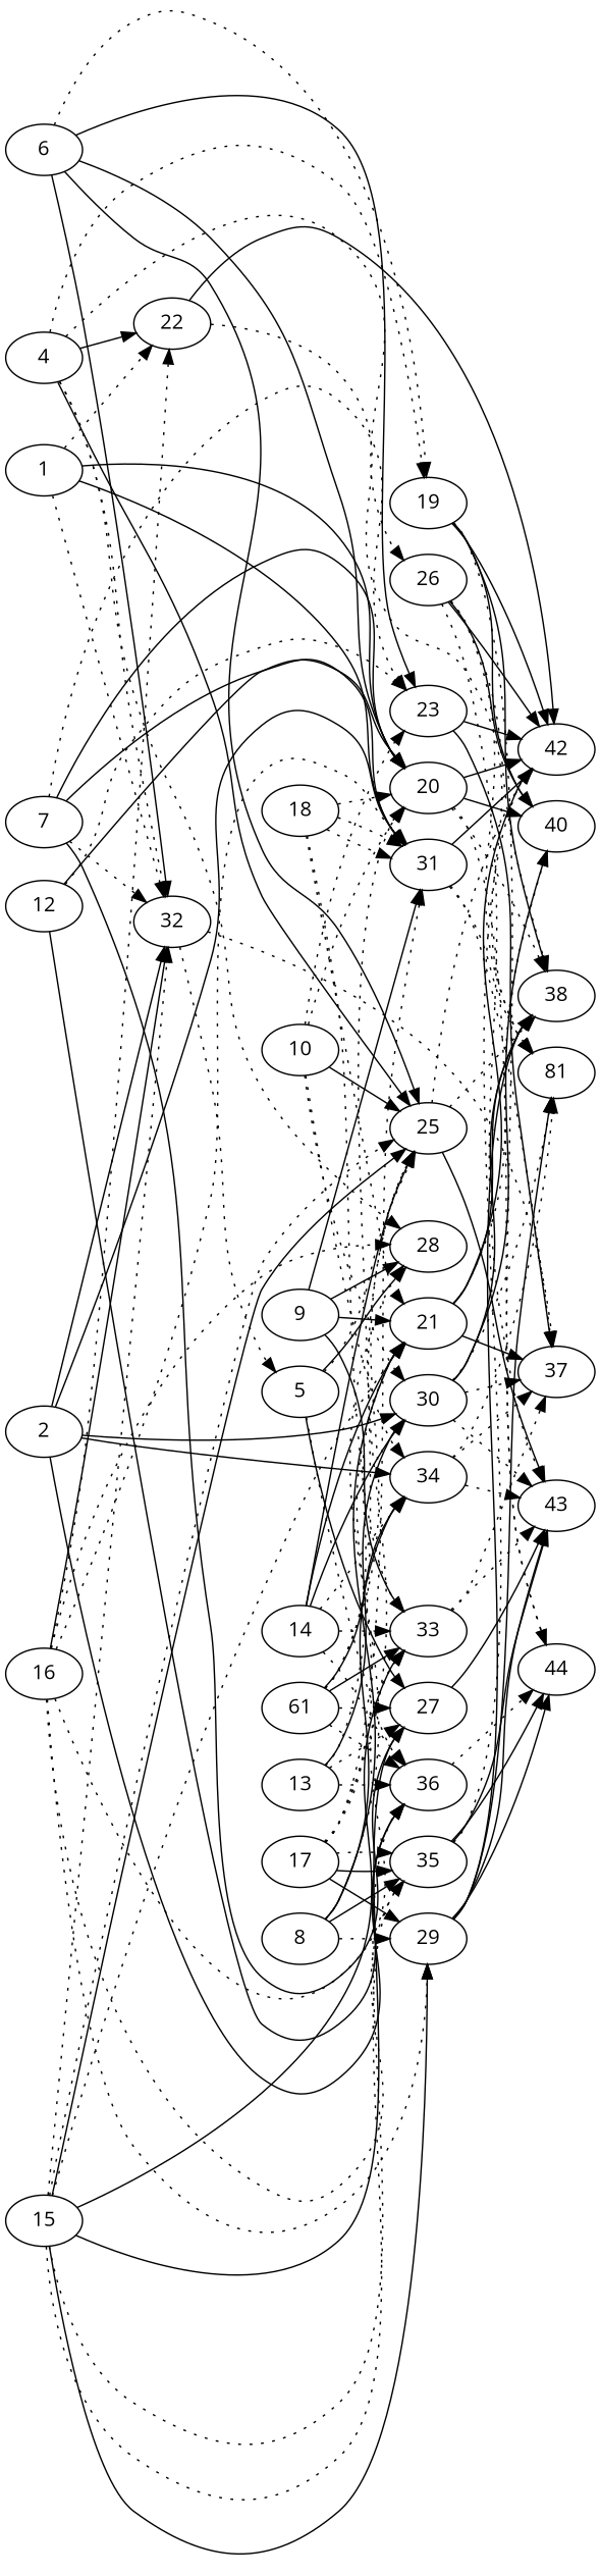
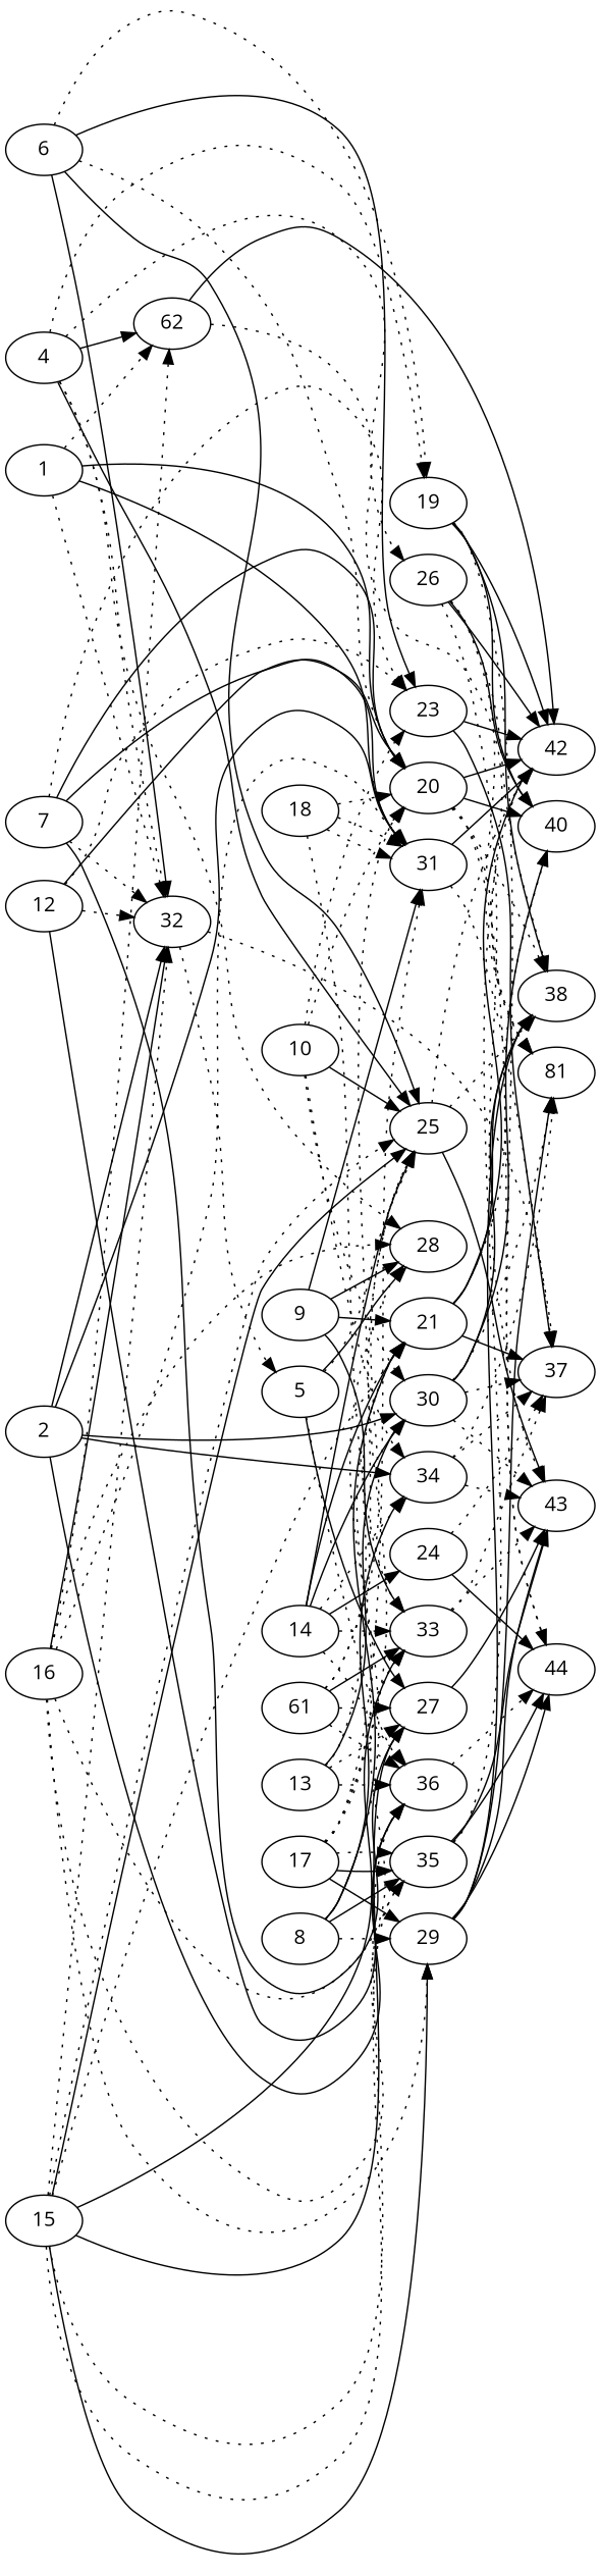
  digraph {
    fontname="Open Sans"
    rankdir=LR
    node [alpha=0.04 fontname="Open Sans"]
    edge [fontname="Open Sans" style=dotted]
    1 [alpha=0.17 expect_size=25048064]
    20 [alpha=0.20 expect_size=46306304]
-   22 [alpha=0.19 expect_size=46666752]
+   22 [alpha=0.19 expect_size=46666752 label=62]
    31 [alpha=0.02 expect_size=42073088]
    32 [expect_size=28370944]
    38 [expect_size=17864704]
    40 [alpha=0.07 expect_size=45684736]
    42 [alpha=0.05 expect_size=34009088]
    44 [alpha=0.16 expect_size=51341312]
    n10 [alpha=0.07 expect_size=28381184 label=81]
    37 [expect_size=17031168]
    5 [alpha=0.09 expect_size=51405824]
    2 [alpha=0.05 expect_size=30290944]
    30 [alpha=0.13 expect_size=43035648]
    34 [alpha=0.07 expect_size=33047552]
    36 [alpha=0.00 expect_size=18836480]
    43 [alpha=0.01 expect_size=43751424]
+   24 [alpha=0.06 expect_size=50735104]
    4 [alpha=0.20 expect_size=52249600]
    19 [alpha=0.13 expect_size=10856448]
    25 [alpha=0.08 expect_size=38541312]
    26 [alpha=0.19 expect_size=13968384]
    28 [alpha=0.14 expect_size=23604224]
    27 [alpha=0.00 expect_size=42086400]
    6 [alpha=0.06 expect_size=24740864]
    23 [alpha=0.03 expect_size=47644672]
    7 [alpha=0.16 expect_size=29304832]
    8 [alpha=0.06 expect_size=33950720]
    21 [alpha=0.14 expect_size=52194304]
    29 [alpha=0.18 expect_size=11451392]
    35 [alpha=0.17 expect_size=46402560]
    9 [alpha=0.15 expect_size=31728640]
    33 [alpha=0.03 expect_size=26977280]
    10 [alpha=0.02 expect_size=28837888]
    n35 [alpha=0.18 expect_size=41117696 label=61]
    12 [alpha=0.00 expect_size=33610752]
    13 [alpha=0.01 expect_size=46161920]
    14 [alpha=0.15 expect_size=17418240]
    15 [alpha=0.10 expect_size=17394688]
    16 [alpha=0.12 expect_size=38387712]
    17 [alpha=0.12 expect_size=5864448]
    18 [alpha=0.15 expect_size=44606464]
    1 -> 20 [style=solid]
    1 -> 22
    1 -> 31 [style=solid]
    1 -> 32
    20 -> 38
    20 -> 40 [style=solid]
    20 -> 42 [style=solid]
    20 -> 44
-   31 -> n10
+   20 -> n10
    22 -> 42 [style=solid]
    22 -> n10
    31 -> 42 [style=solid]
    31 -> 37
    32 -> 37
    32 -> 5
    5 -> 36
    5 -> 25
    5 -> 28 [style=solid]
    5 -> 27 [style=solid]
    2 -> 31 [style=solid]
    2 -> 32 [style=solid]
    2 -> 30 [style=solid]
    2 -> 34 [style=solid]
    2 -> 36 [style=solid]
    30 -> 38 [style=solid]
    30 -> 40 [style=solid]
    30 -> n10
    30 -> 37
    30 -> 43
    34 -> n10
    34 -> 37
    34 -> 43
    36 -> 44
+   24 -> 44 [style=solid]
+   24 -> 37
    4 -> 22 [style=solid]
    4 -> 32
    4 -> 19
    4 -> 25 [style=solid]
    4 -> 26
    4 -> 28
    19 -> 38 [style=solid]
    19 -> 40 [style=solid]
    19 -> 42 [style=solid]
    19 -> 44
    25 -> 38
    25 -> 42
    25 -> 43 [style=solid]
    26 -> 38
    26 -> 40 [style=solid]
    26 -> 42 [style=solid]
    26 -> n10
    26 -> 43
    27 -> 43 [style=solid]
-   6 -> 20 [style=solid]
+   6 -> 20
    6 -> 32 [style=solid]
    6 -> 19
    6 -> 25 [style=solid]
    6 -> 23 [style=solid]
    23 -> 42 [style=solid]
    23 -> 37 [style=solid]
    7 -> 20 [style=solid]
    7 -> 31 [style=solid]
    7 -> 32
    7 -> 27 [style=solid]
    7 -> 23
    8 -> 34 [style=solid]
    8 -> 28
    8 -> 21 [style=solid]
    8 -> 29
    8 -> 35 [style=solid]
    21 -> 38 [style=solid]
    21 -> 40
    21 -> 42 [style=solid]
    21 -> 37 [style=solid]
    29 -> 38 [style=solid]
    29 -> 44 [style=solid]
    29 -> n10 [style=solid]
    29 -> 43 [style=solid]
    35 -> 42
    35 -> 44 [style=solid]
    35 -> 43 [style=solid]
    9 -> 31 [style=solid]
    9 -> 28 [style=solid]
    9 -> 21 [style=solid]
    9 -> 33 [style=solid]
    33 -> 37
    33 -> 43
    10 -> 20
    10 -> 30
    10 -> 34
    10 -> 25 [style=solid]
    10 -> 23
-   n35 -> 34 [style=solid]
    n35 -> 36
    n35 -> 25
    n35 -> 27
    n35 -> 21
    n35 -> 33 [style=solid]
    12 -> 20 [style=solid]
+   12 -> 32
    12 -> 36 [style=solid]
    12 -> 23
    13 -> 20
    13 -> 30 [style=solid]
    13 -> 36
    13 -> 27
    14 -> 30 [style=solid]
    14 -> 34
    14 -> 36
+   14 -> 24 [style=solid]
    14 -> 25 [style=solid]
    14 -> 21 [style=solid]
    14 -> 33
    15 -> 32
    15 -> 36
    15 -> 25 [style=solid]
    15 -> 25
    15 -> 27 [style=solid]
    15 -> 21
    15 -> 29 [style=solid]
    15 -> 35
    15 -> 33 [style=solid]
    16 -> 22
    16 -> 31
    16 -> 32 [style=solid]
    16 -> 28
    16 -> 29
    16 -> 35
    16 -> 33
    17 -> 31
    17 -> 25
    17 -> 21
    17 -> 29 [style=solid]
    17 -> 35 [style=solid]
    17 -> 35
    17 -> 33
    18 -> 20
    18 -> 31
    18 -> 31
-   18 -> 21
    18 -> 33
  }
